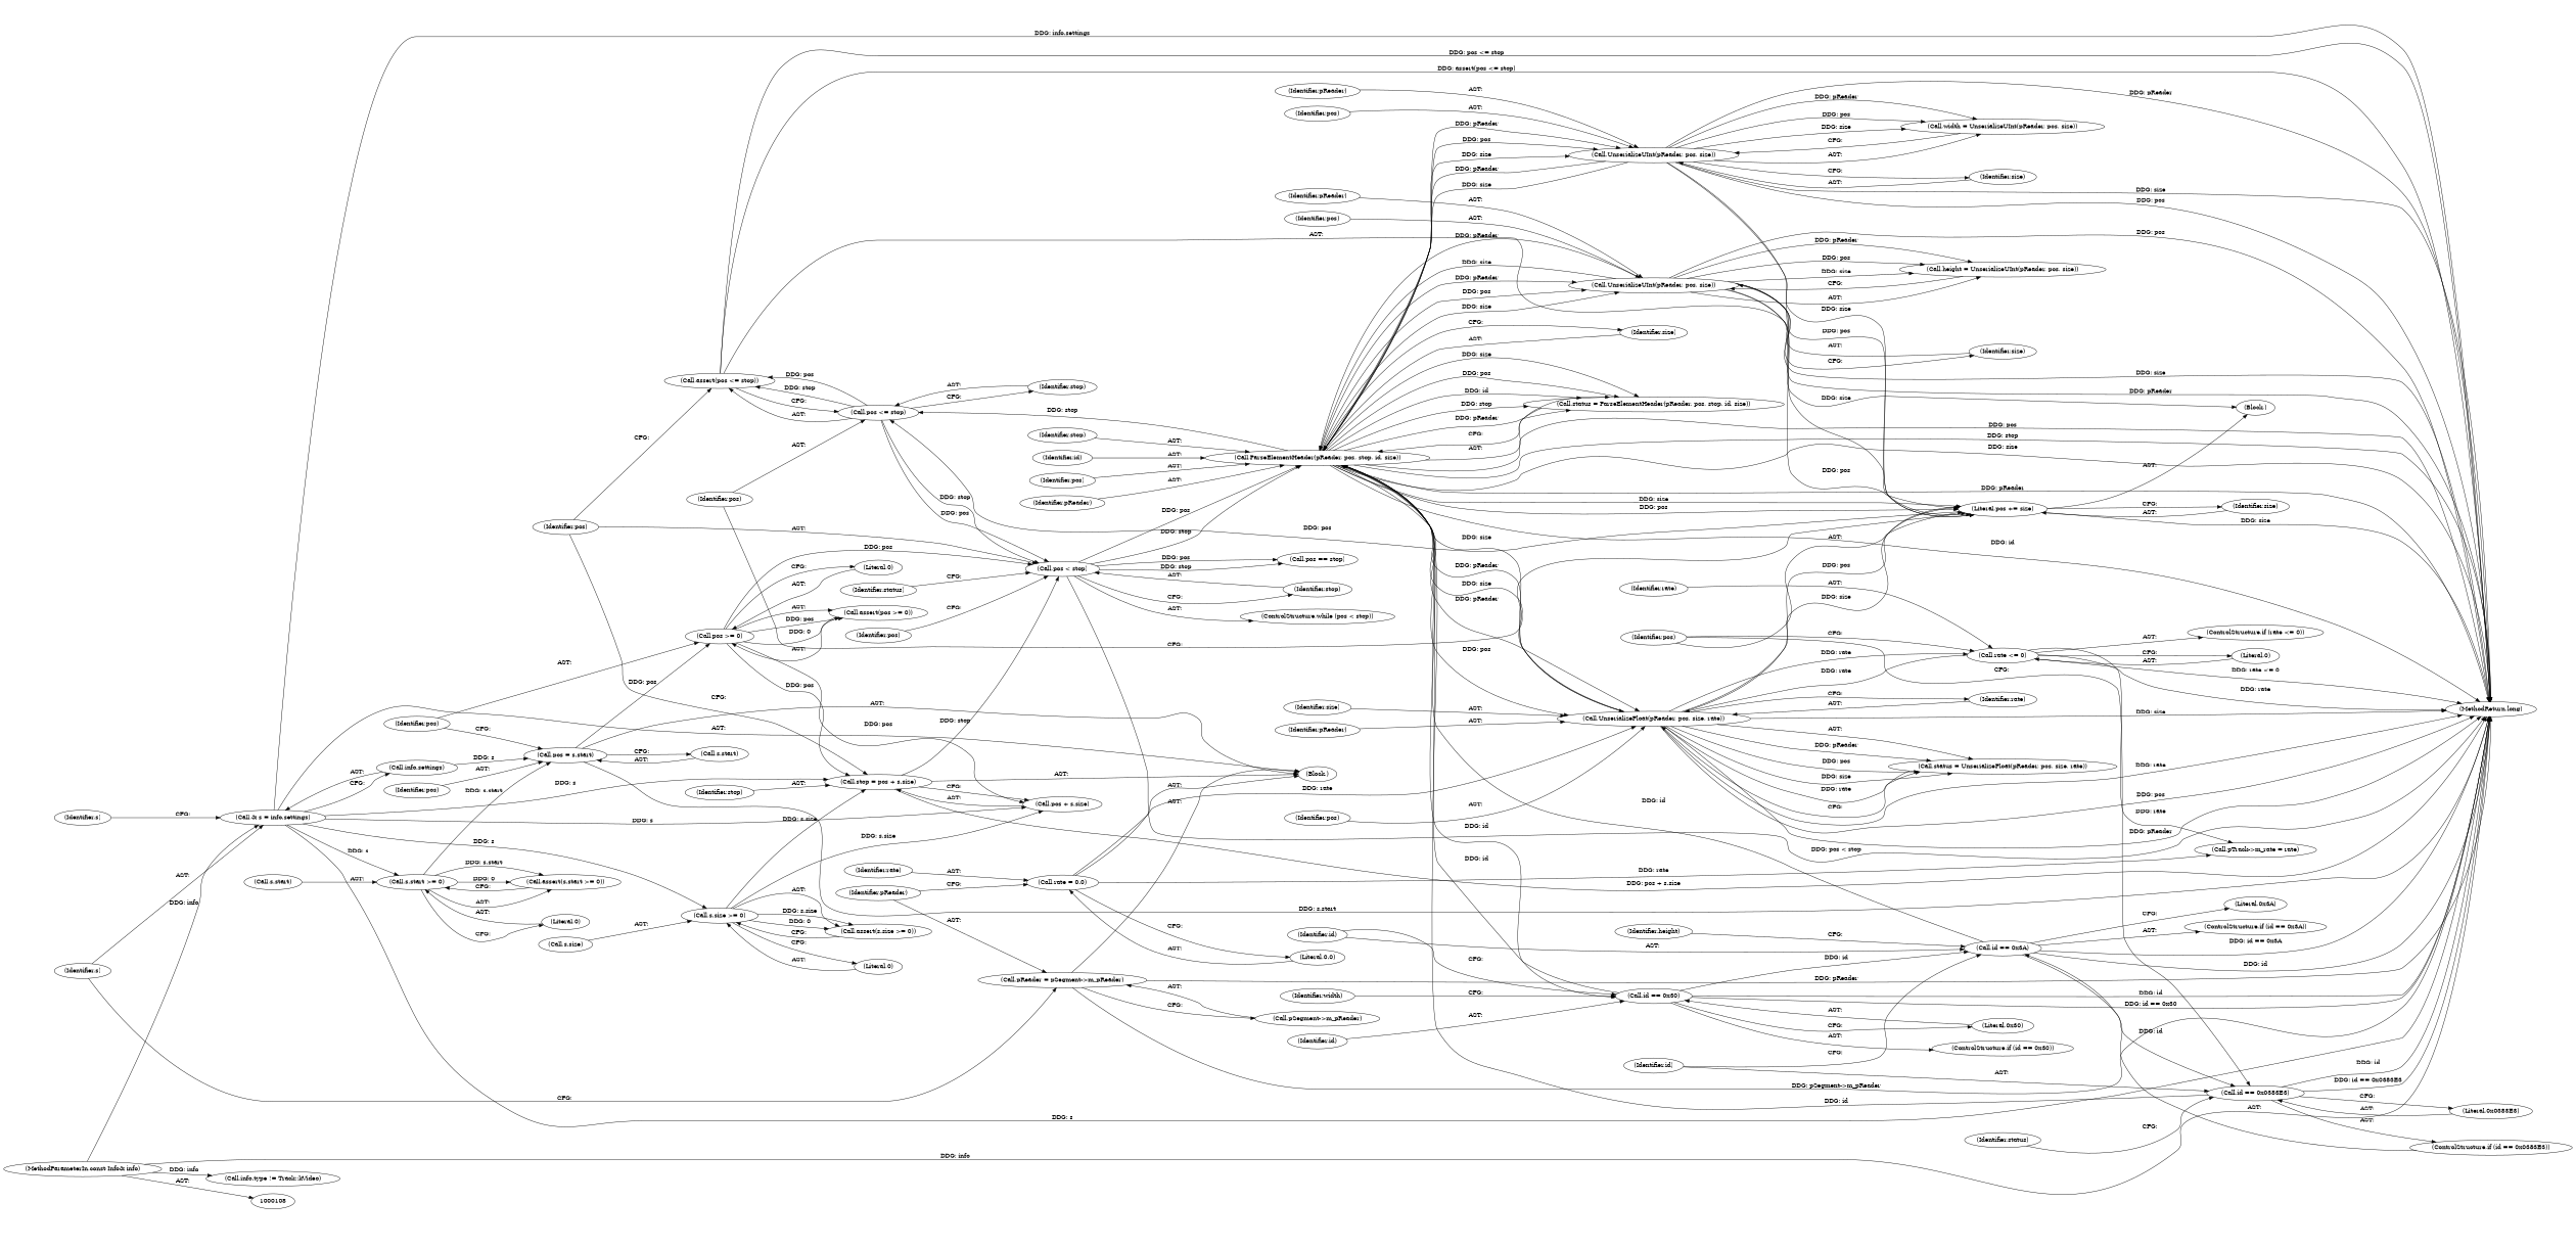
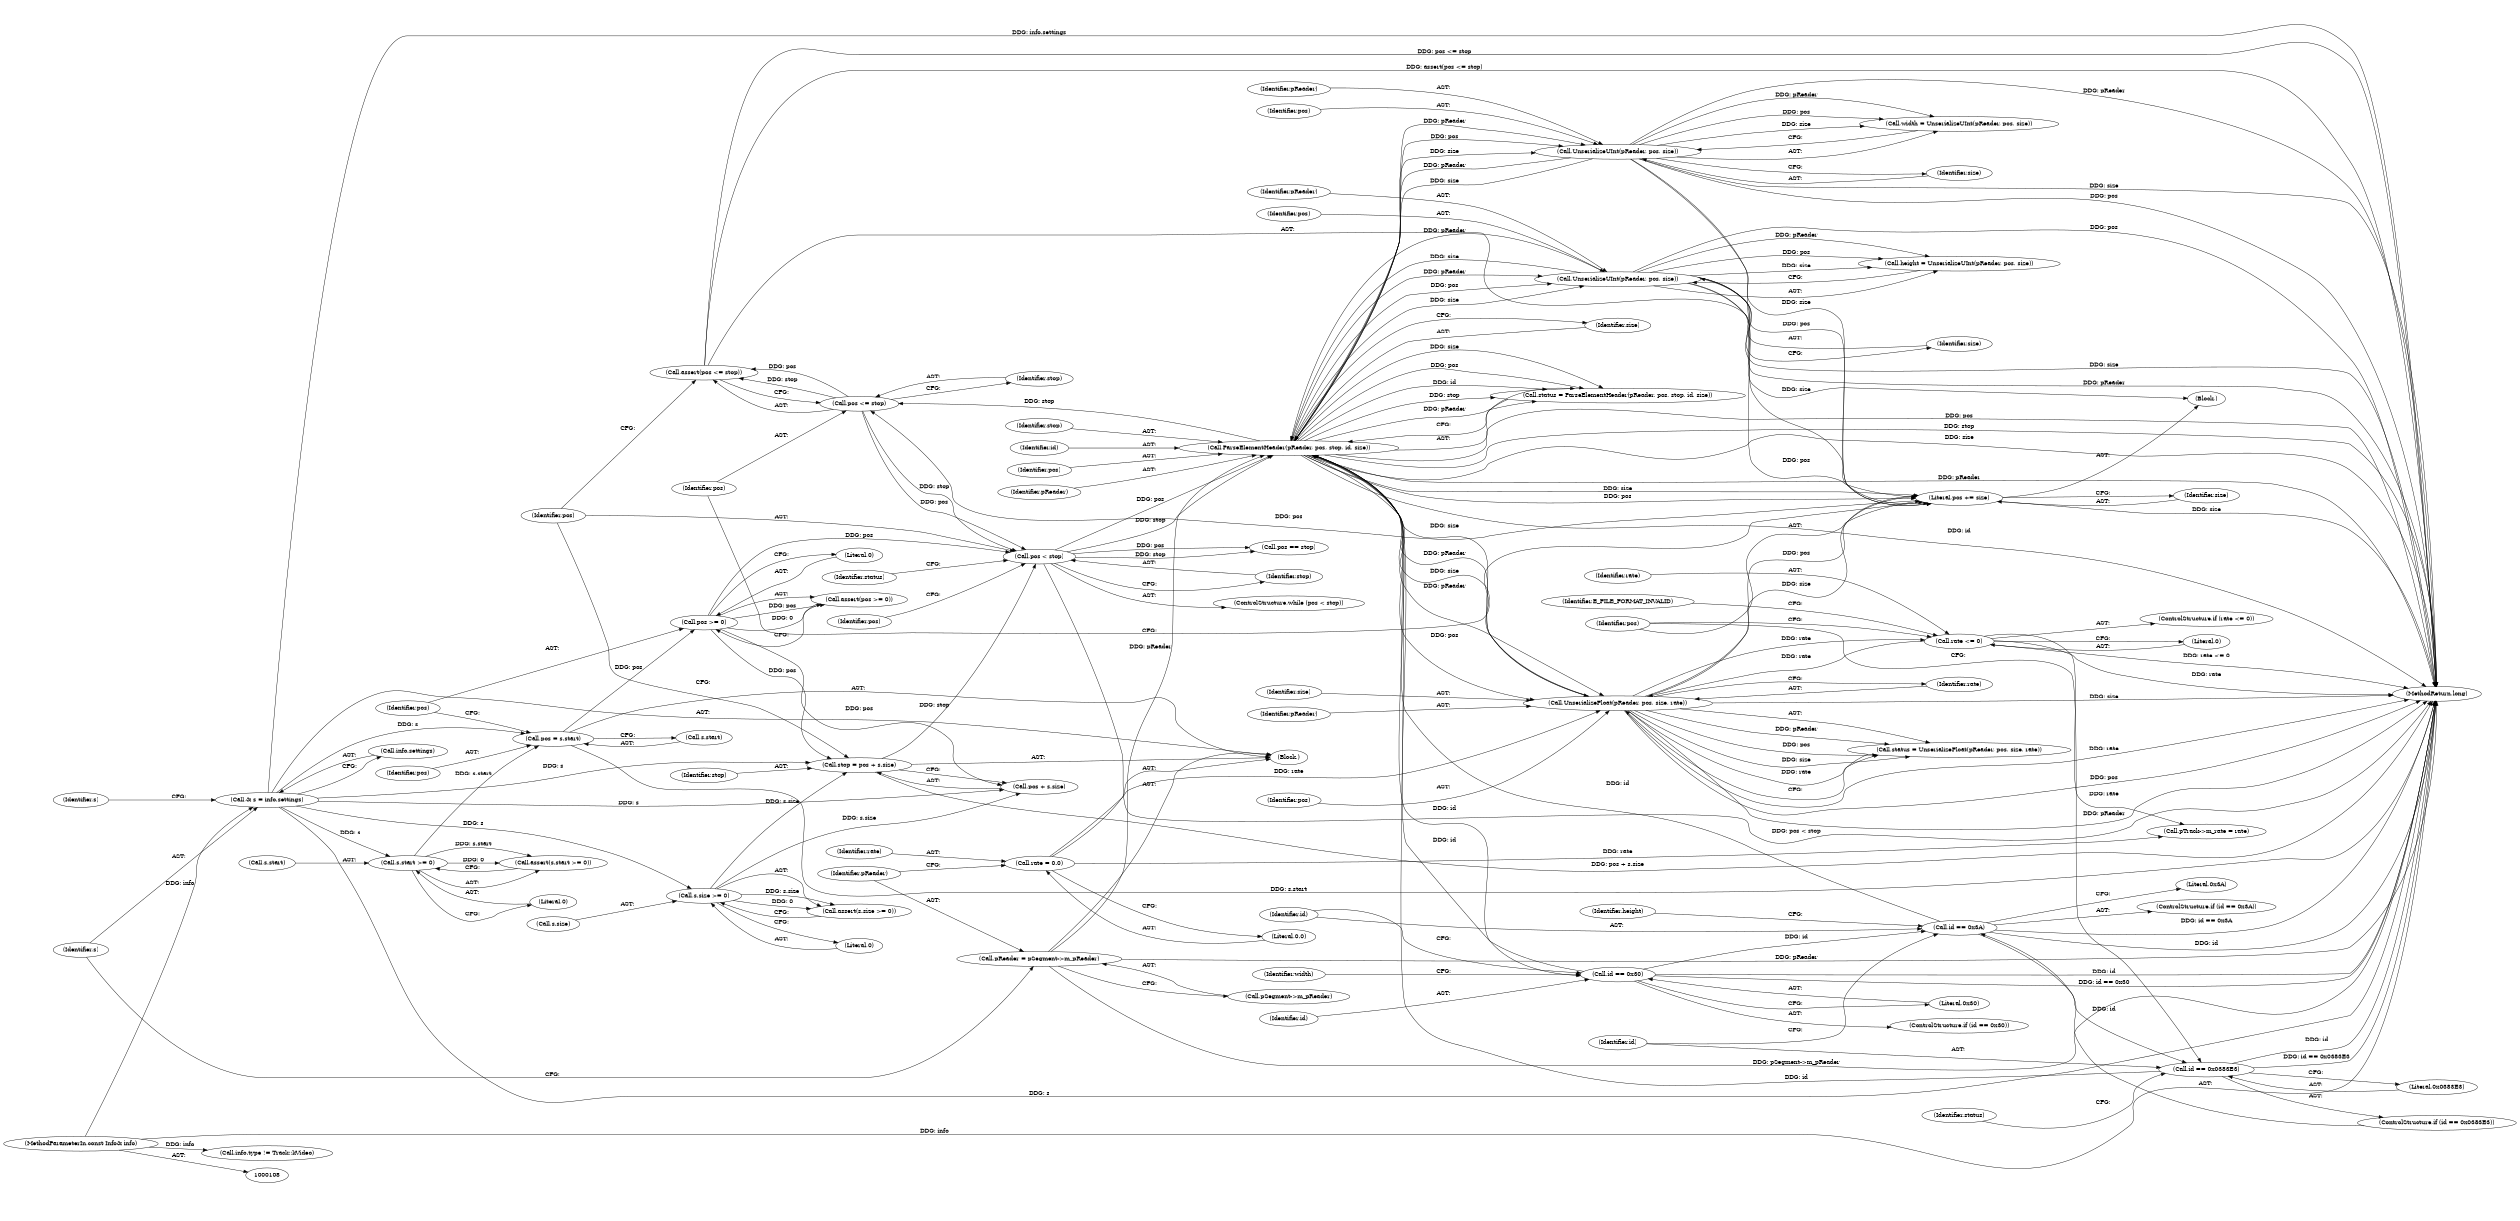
  digraph {
    rankdir=LR
    n1 [label="(Call,assert(pos <= stop))"]
    n2 [label="(Call,pos <= stop)"]
    n3 [label="(Block,)"]
    n4 [label="(MethodReturn,long)"]
    n5 [label="(Call,pos < stop)"]
    n6 [label="(Identifier,stop)"]
    n7 [label="(Call,ParseElementHeader(pReader, pos, stop, id, size))"]
    n8 [label="(ControlStructure,while (pos < stop))"]
    n9 [label="(Identifier,stop)"]
    n10 [label="(Call,pos == stop)"]
    n11 [label="(Literal,pos += size)"]
    n12 [label="(Identifier,size)"]
    n13 [label="(Call,UnserializeFloat(pReader, pos, size, rate))"]
    n14 [label="(Call,rate <= 0)"]
    n15 [label="(Identifier,rate)"]
    n16 [label="(Call,status = UnserializeFloat(pReader, pos, size, rate))"]
    n17 [label="(Call,UnserializeUInt(pReader, pos, size))"]
    n18 [label="(Call,UnserializeUInt(pReader, pos, size))"]
    n19 [label="(Call,id == 0x30)"]
    n20 [label="(Call,status = ParseElementHeader(pReader, pos, stop, id, size))"]
    n21 [label="(Identifier,size)"]
    n22 [label="(Call,pTrack->m_rate = rate)"]
    n23 [label="(Literal,0)"]
    n24 [label="(ControlStructure,if (rate <= 0))"]
    n25 [label="(Call,width = UnserializeUInt(pReader, pos, size))"]
    n26 [label="(Identifier,size)"]
    n27 [label="(Call,height = UnserializeUInt(pReader, pos, size))"]
    n28 [label="(Identifier,size)"]
    n29 [label="(Call,id == 0x3A)"]
    n30 [label="(ControlStructure,if (id == 0x30))"]
    n31 [label="(Literal,0x30)"]
    n32 [label="(Call,pReader = pSegment->m_pReader)"]
    n33 [label="(Block,)"]
    n34 [label="(Call,pSegment->m_pReader)"]
    n35 [label="(Call,pos >= 0)"]
    n36 [label="(Call,stop = pos + s.size)"]
    n37 [label="(Call,assert(pos >= 0))"]
    n38 [label="(Call,pos + s.size)"]
    n39 [label="(Literal,0)"]
    n40 [label="(Call,pos = s.start)"]
    n41 [label="(Call,s.start)"]
    n42 [label="(Call,& s = info.settings)"]
    n43 [label="(Call,s.start >= 0)"]
    n44 [label="(Call,s.size >= 0)"]
    n45 [label="(Call,info.settings)"]
    n46 [label="(Call,assert(s.start >= 0))"]
    n47 [label="(Literal,0)"]
    n48 [label="(Literal,0)"]
    n49 [label="(Call,assert(s.size >= 0))"]
    n50 [label="(MethodParameterIn,const Info& info)"]
    n51 [label="(Call,info.type != Track::kVideo)"]
    1000108
    n53 [label="(Call,id == 0x0383E3)"]
    n54 [label="(ControlStructure,if (id == 0x3A))"]
    n55 [label="(Literal,0x3A)"]
    n56 [label="(Literal,0x0383E3)"]
    n57 [label="(ControlStructure,if (id == 0x0383E3))"]
    n58 [label="(Call,rate = 0.0)"]
    n59 [label="(Literal,0.0)"]
    n60 [label="(Identifier,size)"]
    n61 [label="(Identifier,pos)"]
    n62 [label="(Identifier,height)"]
    n63 [label="(Identifier,rate)"]
    n64 [label="(Identifier,pReader)"]
    n65 [label="(Identifier,pos)"]
    n66 [label="(Identifier,pReader)"]
    n67 [label="(Identifier,pReader)"]
    n68 [label="(Identifier,id)"]
    n69 [label="(Identifier,pos)"]
    n70 [label="(Identifier,pos)"]
    n71 [label="(Identifier,stop)"]
    n72 [label="(Identifier,id)"]
    n73 [label="(Identifier,rate)"]
    n74 [label="(Identifier,s)"]
    n75 [label="(Identifier,pos)"]
    n76 [label="(Identifier,id)"]
    n77 [label="(Call,s.size)"]
    n78 [label="(Identifier,status)"]
    n79 [label="(Identifier,pos)"]
    n80 [label="(Identifier,status)"]
+   n81 [label="(Identifier,E_FILE_FORMAT_INVALID)"]
    n82 [label="(Identifier,pos)"]
    n83 [label="(Identifier,pos)"]
    n84 [label="(Identifier,pReader)"]
    n85 [label="(Identifier,width)"]
    n86 [label="(Identifier,id)"]
    n87 [label="(Identifier,pos)"]
    n88 [label="(Call,s.start)"]
    n89 [label="(Identifier,s)"]
    n90 [label="(Identifier,stop)"]
    n91 [label="(Identifier,pReader)"]
    n92 [label="(Identifier,pos)"]
    n1 -> n2 [label="CFG: "]
    n1 -> n3 [label="AST: "]
    n1 -> n4 [label="DDG: pos <= stop"]
    n1 -> n4 [label="DDG: assert(pos <= stop)"]
    n2 -> n1 [label="AST: "]
    n2 -> n1 [label="DDG: pos"]
    n2 -> n1 [label="DDG: stop"]
    n2 -> n5 [label="DDG: pos"]
    n2 -> n5 [label="DDG: stop"]
    n2 -> n6 [label="CFG: "]
    n5 -> n4 [label="DDG: pos < stop"]
    n5 -> n7 [label="DDG: pos"]
    n5 -> n7 [label="DDG: stop"]
    n5 -> n8 [label="AST: "]
    n5 -> n9 [label="CFG: "]
    n5 -> n10 [label="DDG: pos"]
    n5 -> n10 [label="DDG: stop"]
    n6 -> n2 [label="AST: "]
    n7 -> n2 [label="DDG: stop"]
    n7 -> n4 [label="DDG: pos"]
    n7 -> n4 [label="DDG: stop"]
    n7 -> n4 [label="DDG: size"]
    n7 -> n4 [label="DDG: pReader"]
    n7 -> n4 [label="DDG: id"]
    n7 -> n11 [label="DDG: size"]
    n7 -> n11 [label="DDG: pos"]
    n7 -> n13 [label="DDG: pReader"]
    n7 -> n13 [label="DDG: pos"]
    n7 -> n13 [label="DDG: size"]
    n7 -> n17 [label="DDG: pReader"]
    n7 -> n17 [label="DDG: pos"]
    n7 -> n17 [label="DDG: size"]
    n7 -> n18 [label="DDG: pReader"]
    n7 -> n18 [label="DDG: pos"]
    n7 -> n18 [label="DDG: size"]
    n7 -> n19 [label="DDG: id"]
    n7 -> n20 [label="AST: "]
    n7 -> n20 [label="DDG: size"]
    n7 -> n20 [label="DDG: pos"]
    n7 -> n20 [label="DDG: id"]
    n7 -> n20 [label="DDG: stop"]
    n7 -> n20 [label="DDG: pReader"]
    n7 -> n21 [label="CFG: "]
    n9 -> n5 [label="AST: "]
    n11 -> n2 [label="DDG: pos"]
    n11 -> n3 [label="AST: "]
    n11 -> n4 [label="DDG: size"]
    n11 -> n12 [label="CFG: "]
    n12 -> n11 [label="AST: "]
    n13 -> n4 [label="DDG: size"]
    n13 -> n4 [label="DDG: rate"]
    n13 -> n4 [label="DDG: pos"]
    n13 -> n4 [label="DDG: pReader"]
    n13 -> n7 [label="DDG: pReader"]
    n13 -> n7 [label="DDG: size"]
    n13 -> n11 [label="DDG: size"]
    n13 -> n11 [label="DDG: pos"]
    n13 -> n14 [label="DDG: rate"]
    n13 -> n15 [label="CFG: "]
    n13 -> n16 [label="AST: "]
    n13 -> n16 [label="DDG: pReader"]
    n13 -> n16 [label="DDG: pos"]
    n13 -> n16 [label="DDG: size"]
    n13 -> n16 [label="DDG: rate"]
    n14 -> n4 [label="DDG: rate <= 0"]
    n14 -> n4 [label="DDG: rate"]
    n14 -> n13 [label="DDG: rate"]
    n14 -> n22 [label="DDG: rate"]
    n14 -> n23 [label="CFG: "]
    n14 -> n24 [label="AST: "]
    n15 -> n13 [label="AST: "]
    n16 -> n13 [label="CFG: "]
    n17 -> n4 [label="DDG: pReader"]
    n17 -> n4 [label="DDG: size"]
    n17 -> n4 [label="DDG: pos"]
    n17 -> n7 [label="DDG: pReader"]
    n17 -> n7 [label="DDG: size"]
    n17 -> n11 [label="DDG: size"]
    n17 -> n11 [label="DDG: pos"]
    n17 -> n25 [label="AST: "]
    n17 -> n25 [label="DDG: pReader"]
    n17 -> n25 [label="DDG: pos"]
    n17 -> n25 [label="DDG: size"]
    n17 -> n26 [label="CFG: "]
    n18 -> n4 [label="DDG: pos"]
    n18 -> n4 [label="DDG: size"]
    n18 -> n4 [label="DDG: pReader"]
    n18 -> n7 [label="DDG: pReader"]
    n18 -> n7 [label="DDG: size"]
    n18 -> n11 [label="DDG: size"]
    n18 -> n11 [label="DDG: pos"]
    n18 -> n27 [label="AST: "]
    n18 -> n27 [label="DDG: pReader"]
    n18 -> n27 [label="DDG: pos"]
    n18 -> n27 [label="DDG: size"]
    n18 -> n28 [label="CFG: "]
    n19 -> n4 [label="DDG: id"]
    n19 -> n4 [label="DDG: id == 0x30"]
    n19 -> n7 [label="DDG: id"]
    n19 -> n29 [label="DDG: id"]
    n19 -> n30 [label="AST: "]
    n19 -> n31 [label="CFG: "]
    n20 -> n7 [label="CFG: "]
    n21 -> n7 [label="AST: "]
    n23 -> n14 [label="AST: "]
    n25 -> n17 [label="CFG: "]
    n26 -> n17 [label="AST: "]
    n27 -> n18 [label="CFG: "]
    n28 -> n18 [label="AST: "]
    n29 -> n4 [label="DDG: id == 0x3A"]
    n29 -> n4 [label="DDG: id"]
    n29 -> n7 [label="DDG: id"]
    n29 -> n53 [label="DDG: id"]
    n29 -> n54 [label="AST: "]
    n29 -> n55 [label="CFG: "]
    n31 -> n19 [label="AST: "]
    n32 -> n4 [label="DDG: pReader"]
    n32 -> n4 [label="DDG: pSegment->m_pReader"]
+   n32 -> n7 [label="DDG: pReader"]
    n32 -> n33 [label="AST: "]
    n32 -> n34 [label="CFG: "]
    n34 -> n32 [label="AST: "]
    n35 -> n5 [label="DDG: pos"]
    n35 -> n36 [label="DDG: pos"]
    n35 -> n37 [label="AST: "]
    n35 -> n37 [label="DDG: pos"]
    n35 -> n37 [label="DDG: 0"]
    n35 -> n38 [label="DDG: pos"]
    n35 -> n39 [label="CFG: "]
    n36 -> n4 [label="DDG: pos + s.size"]
    n36 -> n5 [label="DDG: stop"]
    n36 -> n33 [label="AST: "]
    n36 -> n38 [label="CFG: "]
-   n37 -> n35 [label="AST: "]
+   n37 -> n35 [label="CFG: "]
    n38 -> n36 [label="AST: "]
    n39 -> n35 [label="AST: "]
    n40 -> n4 [label="DDG: s.start"]
    n40 -> n33 [label="AST: "]
    n40 -> n35 [label="DDG: pos"]
    n40 -> n41 [label="CFG: "]
    n41 -> n40 [label="AST: "]
    n42 -> n4 [label="DDG: info.settings"]
    n42 -> n4 [label="DDG: s"]
    n42 -> n33 [label="AST: "]
    n42 -> n36 [label="DDG: s"]
    n42 -> n38 [label="DDG: s"]
-   n45 -> n40 [label="DDG: s"]
+   n42 -> n40 [label="DDG: s"]
    n42 -> n43 [label="DDG: s"]
    n42 -> n44 [label="DDG: s"]
    n42 -> n45 [label="CFG: "]
    n43 -> n40 [label="DDG: s.start"]
    n43 -> n46 [label="AST: "]
    n43 -> n46 [label="DDG: s.start"]
    n43 -> n46 [label="DDG: 0"]
    n43 -> n47 [label="CFG: "]
    n44 -> n36 [label="DDG: s.size"]
    n44 -> n38 [label="DDG: s.size"]
    n44 -> n48 [label="CFG: "]
    n44 -> n49 [label="AST: "]
    n44 -> n49 [label="DDG: s.size"]
    n44 -> n49 [label="DDG: 0"]
    n45 -> n42 [label="AST: "]
    n46 -> n43 [label="CFG: "]
    n47 -> n43 [label="AST: "]
    n48 -> n44 [label="AST: "]
    n49 -> n44 [label="CFG: "]
    n50 -> n4 [label="DDG: info"]
    n50 -> n42 [label="DDG: info"]
    n50 -> n51 [label="DDG: info"]
    n50 -> 1000108 [label="AST: "]
    n53 -> n4 [label="DDG: id"]
    n53 -> n4 [label="DDG: id == 0x0383E3"]
    n53 -> n7 [label="DDG: id"]
    n53 -> n56 [label="CFG: "]
    n53 -> n57 [label="AST: "]
    n56 -> n53 [label="AST: "]
    n57 -> n29 [label="AST: "]
    n58 -> n13 [label="DDG: rate"]
    n58 -> n22 [label="DDG: rate"]
    n58 -> n33 [label="AST: "]
    n58 -> n59 [label="CFG: "]
    n59 -> n58 [label="AST: "]
    n60 -> n13 [label="AST: "]
    n61 -> n35 [label="AST: "]
    n61 -> n40 [label="CFG: "]
    n62 -> n29 [label="CFG: "]
    n63 -> n58 [label="AST: "]
    n64 -> n32 [label="AST: "]
    n64 -> n58 [label="CFG: "]
    n65 -> n17 [label="AST: "]
    n66 -> n13 [label="AST: "]
    n67 -> n17 [label="AST: "]
    n68 -> n19 [label="CFG: "]
    n68 -> n29 [label="AST: "]
    n69 -> n11 [label="AST: "]
    n69 -> n14 [label="CFG: "]
    n69 -> n53 [label="CFG: "]
    n70 -> n13 [label="AST: "]
    n71 -> n7 [label="AST: "]
    n72 -> n19 [label="AST: "]
    n73 -> n14 [label="AST: "]
    n74 -> n32 [label="CFG: "]
    n74 -> n42 [label="AST: "]
    n75 -> n18 [label="AST: "]
    n76 -> n7 [label="AST: "]
    n77 -> n44 [label="AST: "]
    n78 -> n53 [label="CFG: "]
    n79 -> n40 [label="AST: "]
    n80 -> n5 [label="CFG: "]
+   n81 -> n14 [label="CFG: "]
    n82 -> n7 [label="AST: "]
    n83 -> n2 [label="AST: "]
    n83 -> n11 [label="CFG: "]
    n84 -> n18 [label="AST: "]
    n85 -> n19 [label="CFG: "]
    n86 -> n29 [label="CFG: "]
    n86 -> n53 [label="AST: "]
    n87 -> n1 [label="CFG: "]
    n87 -> n5 [label="AST: "]
    n87 -> n36 [label="CFG: "]
    n88 -> n43 [label="AST: "]
    n89 -> n42 [label="CFG: "]
    n90 -> n36 [label="AST: "]
    n91 -> n7 [label="AST: "]
    n92 -> n5 [label="CFG: "]
  }
